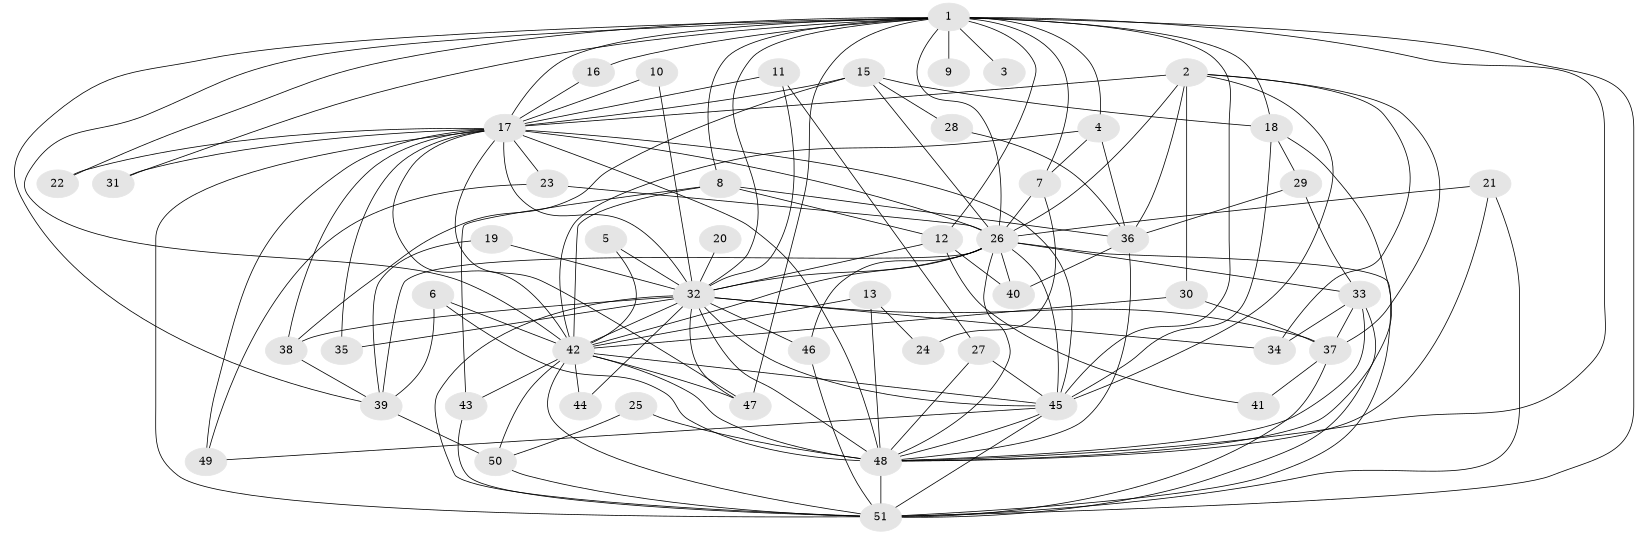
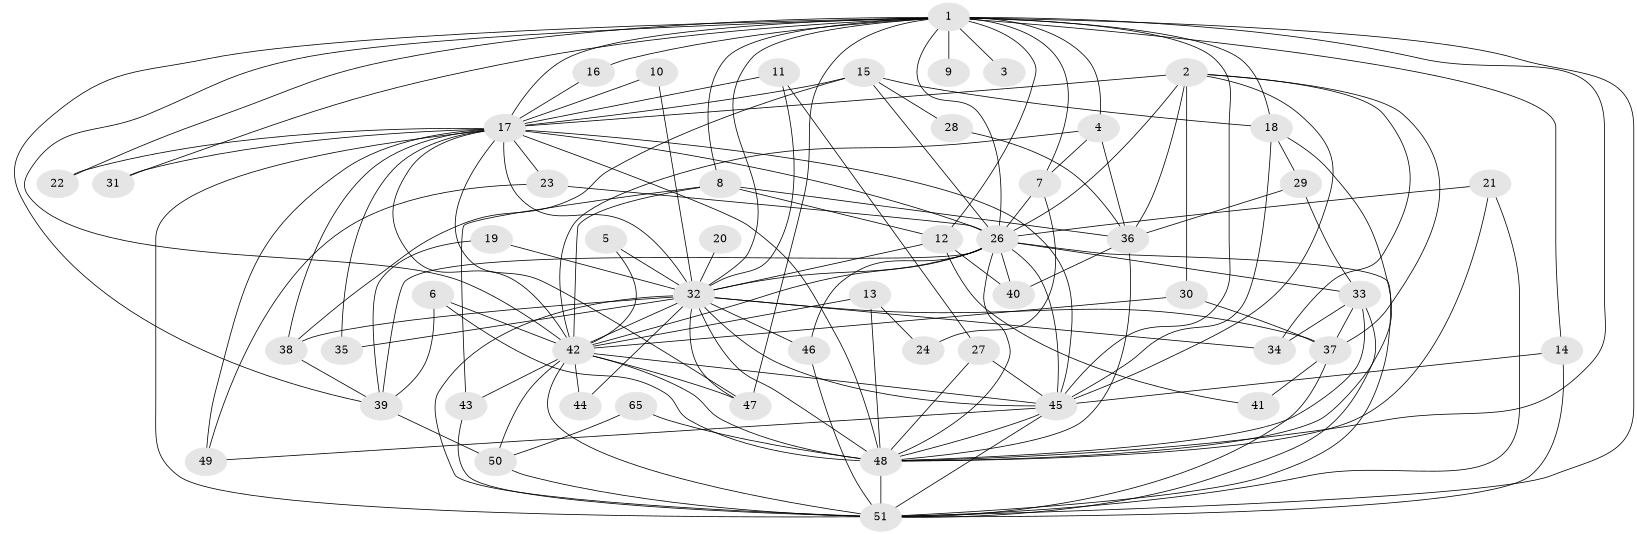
  graph {
    node [color=gray90 style=filled]
    edge [weight=1.0]
    1
    3
    4
    7
    8
    9
    12
+   14
    16
    17
    18
    22
    26
    31
    32
    39
    42
    45
    47
    48
    51
    36
    24
    43
    11
    27
    40
    41
    38
    23
    35
    49
    29
    33
    46
    34
    37
    44
    50
    2
    30
    5
    6
    10
    13
    15
    28
    19
    20
    21
-   25
+   25 [label=65]
    1 -- 3
    1 -- 4
    1 -- 7
    1 -- 8
    1 -- 9 [weight=2.0]
    1 -- 12
+   1 -- 14
    1 -- 16
    1 -- 17 [weight=2.0]
    1 -- 18
    1 -- 22
    1 -- 26
    1 -- 31
    1 -- 32
    1 -- 39
    1 -- 42
    1 -- 45
    1 -- 47
    1 -- 48
    1 -- 51 [weight=3.0]
    4 -- 7
    4 -- 42
    4 -- 36
    7 -- 26
    7 -- 24
    8 -- 12
    8 -- 42
    8 -- 36
    8 -- 43
    12 -- 32
    12 -- 40
    12 -- 41
+   14 -- 45
+   14 -- 51
    16 -- 17
    17 -- 22
    17 -- 26 [weight=2.0]
    17 -- 31
    17 -- 32 [weight=3.0]
    17 -- 42 [weight=3.0]
    17 -- 45 [weight=2.0]
    17 -- 47
    17 -- 48 [weight=4.0]
    17 -- 51 [weight=5.0]
    17 -- 38 [weight=2.0]
    17 -- 23
    17 -- 35
    17 -- 49 [weight=2.0]
    18 -- 45
    18 -- 48
    18 -- 29
    26 -- 32 [weight=2.0]
    26 -- 39
    26 -- 42
    26 -- 45 [weight=3.0]
    26 -- 48
    26 -- 51 [weight=2.0]
    26 -- 40
    26 -- 33
    26 -- 46
    32 -- 42
    32 -- 45
    32 -- 47
    32 -- 48
    32 -- 51 [weight=2.0]
    32 -- 38
    32 -- 35
    32 -- 46
    32 -- 34 [weight=2.0]
    32 -- 37
    32 -- 44
    39 -- 50
    42 -- 45
    42 -- 47
    42 -- 48
    42 -- 51 [weight=3.0]
    42 -- 43
    42 -- 44
    42 -- 50
    45 -- 48
    45 -- 51 [weight=3.0]
    45 -- 49
    48 -- 51 [weight=2.0]
    36 -- 48
    36 -- 40
    43 -- 51
    11 -- 17
    11 -- 32
    11 -- 27
    27 -- 45
    27 -- 48
    38 -- 39
    23 -- 26 [weight=2.0]
    23 -- 49
    29 -- 36
    29 -- 33
    33 -- 48
    33 -- 51
    33 -- 34
    33 -- 37
    46 -- 51
    37 -- 51
    37 -- 41
    50 -- 51
    2 -- 17
    2 -- 26
    2 -- 45
    2 -- 36
    2 -- 34
    2 -- 37
    2 -- 30
    30 -- 42
    30 -- 37
    5 -- 32
    5 -- 42
    6 -- 39
    6 -- 42
    6 -- 48
    10 -- 17
    10 -- 32
    13 -- 42
    13 -- 48 [weight=2.0]
    13 -- 24
    15 -- 17
    15 -- 18
    15 -- 26
    15 -- 38
    15 -- 28
    28 -- 36
    19 -- 32
    19 -- 39
    20 -- 32
    21 -- 26
    21 -- 48
    21 -- 51
    25 -- 48
    25 -- 50
  }
